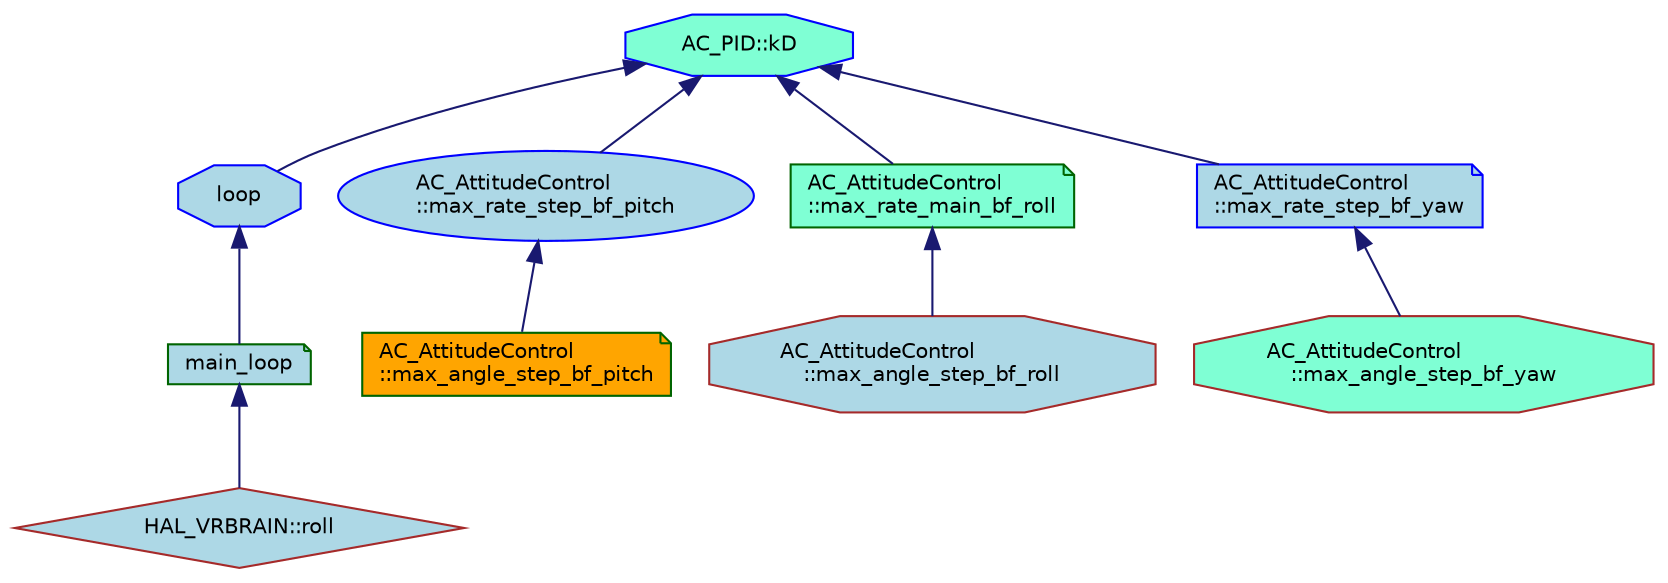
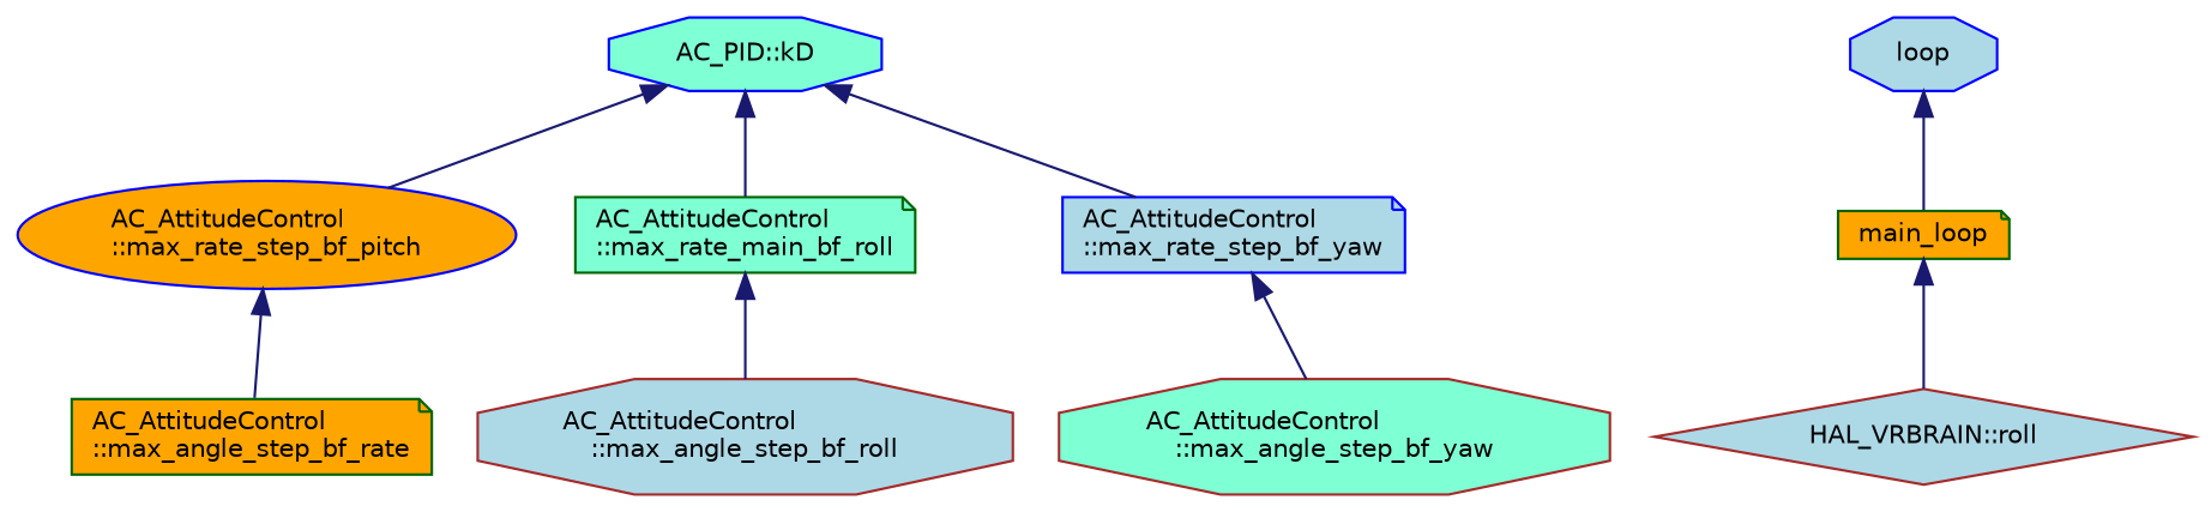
  digraph {
    rankdir=TB
    node [color=blue fillcolor=lightblue fontname=Helvetica fontsize=10 shape=octagon style=filled]
    edge [color=midnightblue dir=back fontname=Helvetica fontsize=10 labelfontname=Helvetica labelfontsize=10 style=solid]
    n1 [fillcolor=aquamarine fontcolor=black height=0.2 label="AC_PID::kD" width=0.4]
    n2 [height=0.2 label=loop width=0.4]
-   n3 [height=0.2 label="AC_AttitudeControl\l::max_rate_step_bf_pitch" shape=ellipse width=0.4]
+   n3 [fillcolor=orange height=0.2 label="AC_AttitudeControl\l::max_rate_step_bf_pitch" shape=ellipse width=0.4]
    n4 [color=darkgreen fillcolor=aquamarine height=0.2 label="AC_AttitudeControl\l::max_rate_main_bf_roll" shape=note width=0.4]
    n5 [height=0.2 label="AC_AttitudeControl\l::max_rate_step_bf_yaw" shape=note width=0.4]
-   n6 [color=darkgreen height=0.2 label=main_loop shape=note width=0.4]
-   n7 [color=darkgreen fillcolor=orange height=0.2 label="AC_AttitudeControl\l::max_angle_step_bf_pitch" shape=note width=0.4]
+   n6 [color=darkgreen fillcolor=orange height=0.2 label=main_loop shape=note width=0.4]
+   n7 [color=darkgreen fillcolor=orange height=0.2 label="AC_AttitudeControl\l::max_angle_step_bf_rate" shape=note width=0.4]
    n8 [color=brown height=0.2 label="AC_AttitudeControl\l::max_angle_step_bf_roll" width=0.4]
    n9 [color=brown fillcolor=aquamarine height=0.2 label="AC_AttitudeControl\l::max_angle_step_bf_yaw" width=0.4]
    n10 [color=brown height=0.2 label="HAL_VRBRAIN::roll" shape=diamond width=0.4]
-   n1 -> n2
    n1 -> n3
    n1 -> n4
    n1 -> n5
    n2 -> n6
    n3 -> n7
    n4 -> n8
    n5 -> n9
    n6 -> n10
  }
